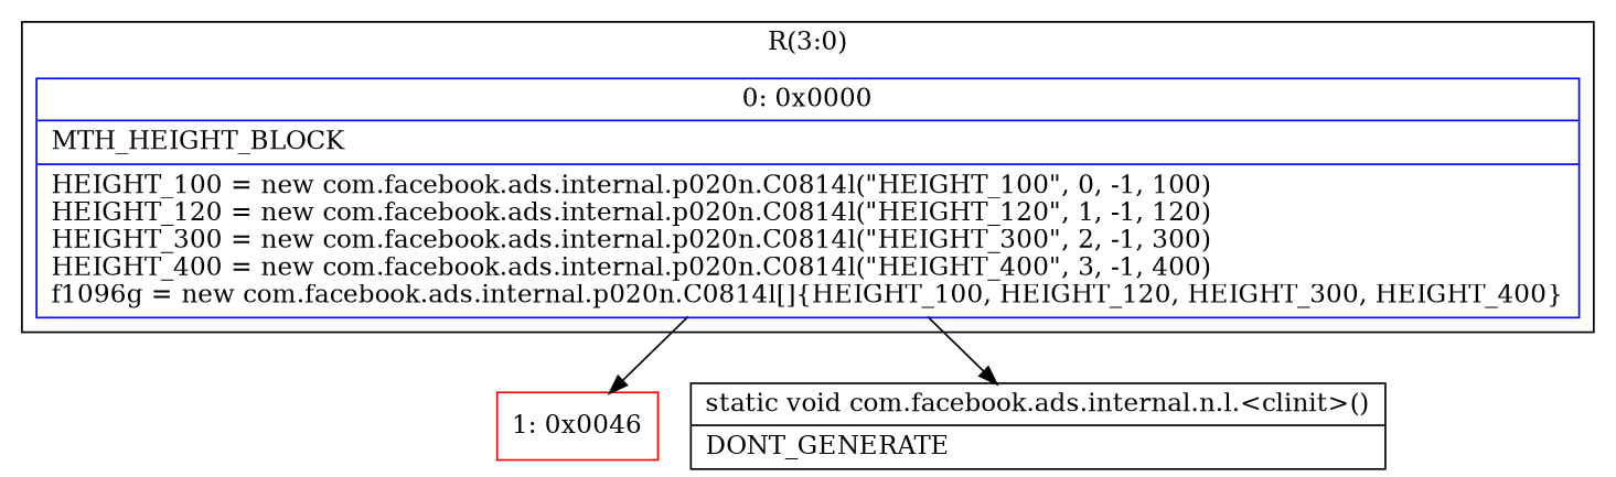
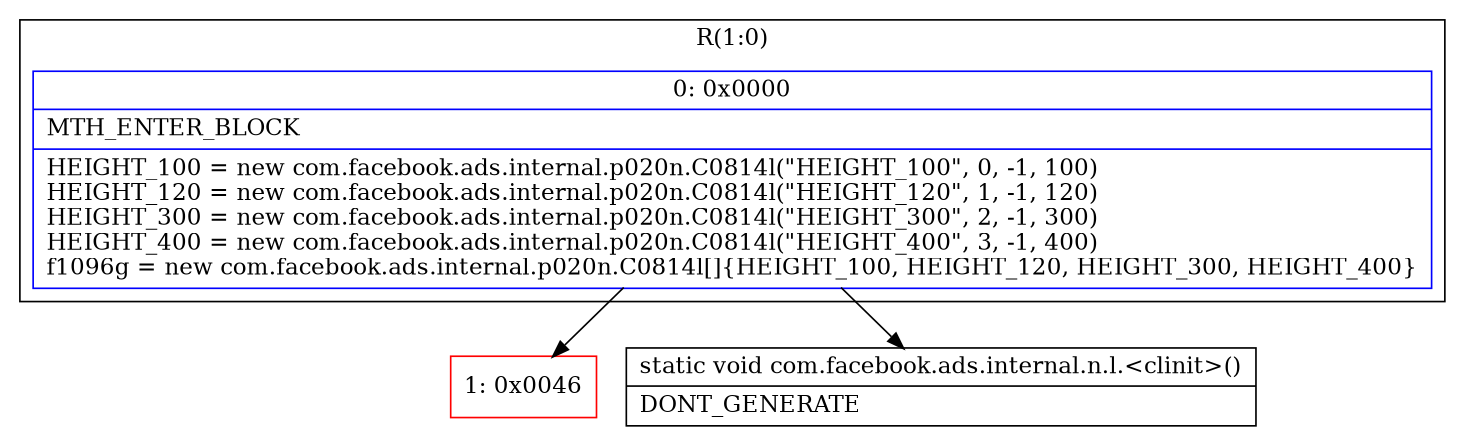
  digraph {
    node [shape=record]
-   n1 [color=blue label="{0\:\ 0x0000|MTH_HEIGHT_BLOCK\l|HEIGHT_100 = new com.facebook.ads.internal.p020n.C0814l(\"HEIGHT_100\", 0, \-1, 100)\lHEIGHT_120 = new com.facebook.ads.internal.p020n.C0814l(\"HEIGHT_120\", 1, \-1, 120)\lHEIGHT_300 = new com.facebook.ads.internal.p020n.C0814l(\"HEIGHT_300\", 2, \-1, 300)\lHEIGHT_400 = new com.facebook.ads.internal.p020n.C0814l(\"HEIGHT_400\", 3, \-1, 400)\lf1096g = new com.facebook.ads.internal.p020n.C0814l[]\{HEIGHT_100, HEIGHT_120, HEIGHT_300, HEIGHT_400\}\l}"]
+   n1 [color=blue label="{0\:\ 0x0000|MTH_ENTER_BLOCK\l|HEIGHT_100 = new com.facebook.ads.internal.p020n.C0814l(\"HEIGHT_100\", 0, \-1, 100)\lHEIGHT_120 = new com.facebook.ads.internal.p020n.C0814l(\"HEIGHT_120\", 1, \-1, 120)\lHEIGHT_300 = new com.facebook.ads.internal.p020n.C0814l(\"HEIGHT_300\", 2, \-1, 300)\lHEIGHT_400 = new com.facebook.ads.internal.p020n.C0814l(\"HEIGHT_400\", 3, \-1, 400)\lf1096g = new com.facebook.ads.internal.p020n.C0814l[]\{HEIGHT_100, HEIGHT_120, HEIGHT_300, HEIGHT_400\}\l}"]
    n2 [color=red label="{1\:\ 0x0046}"]
    n3 [label="{static void com.facebook.ads.internal.n.l.\<clinit\>()  | DONT_GENERATE\l}"]
    subgraph cluster_1 {
-     label="R(3:0)"
+     label="R(1:0)"
      n1
    }
    n1 -> n2
    n1 -> n3
  }
